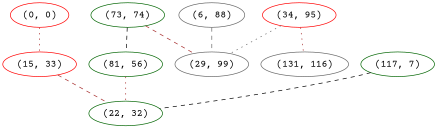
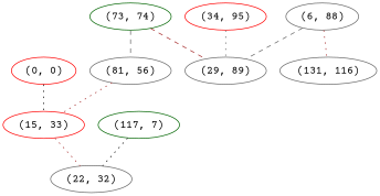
  graph {
    fontname="Courier Prime"
    node [color=gray40 fontname="Courier Prime"]
    edge [color=brown fontname="Courier Prime" style=dotted weight=1]
    "(0, 0)" [color=red]
    "(15, 33)" [color=red]
-   "(22, 32)" [color=darkgreen]
+   "(22, 32)"
    "(34, 95)" [color=red]
    "(131, 116)"
-   "(29, 89)" [label="(29, 99)"]
+   "(29, 89)"
    n7 [label="(6, 88)"]
    "(73, 74)" [color=darkgreen]
-   "(81, 56)" [color=darkgreen]
+   "(81, 56)"
    "(117, 7)" [color=darkgreen]
-   "(0, 0)" -- "(15, 33)" [weight=4]
-   "(15, 33)" -- "(22, 32)" [style=dashed]
-   "(34, 95)" -- "(131, 116)"
+   "(0, 0)" -- "(15, 33)" [color=black weight=4]
+   "(15, 33)" -- "(22, 32)"
+   n7 -- "(131, 116)"
    "(34, 95)" -- "(29, 89)" [color=gray40]
    n7 -- "(29, 89)" [color=gray40 style=dashed]
    "(73, 74)" -- "(29, 89)" [style=dashed]
-   "(73, 74)" -- "(81, 56)" [color=black style=dashed]
-   "(81, 56)" -- "(22, 32)"
-   "(117, 7)" -- "(22, 32)" [color=black style=dashed]
+   "(73, 74)" -- "(81, 56)" [color=gray40 style=dashed]
+   "(81, 56)" -- "(15, 33)"
+   "(117, 7)" -- "(22, 32)" [color=black]
  }
